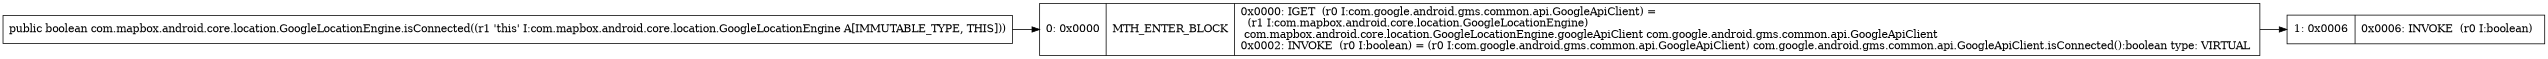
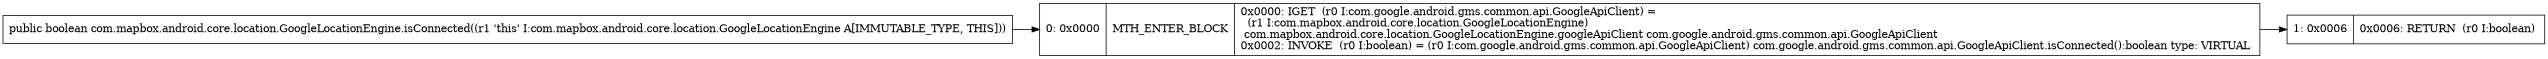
  digraph {
    rankdir=LR
    node [shape=record]
    n1 [label="{0\:\ 0x0000|MTH_ENTER_BLOCK\l|0x0000: IGET  (r0 I:com.google.android.gms.common.api.GoogleApiClient) = \l  (r1 I:com.mapbox.android.core.location.GoogleLocationEngine)\l com.mapbox.android.core.location.GoogleLocationEngine.googleApiClient com.google.android.gms.common.api.GoogleApiClient \l0x0002: INVOKE  (r0 I:boolean) = (r0 I:com.google.android.gms.common.api.GoogleApiClient) com.google.android.gms.common.api.GoogleApiClient.isConnected():boolean type: VIRTUAL \l}"]
-   n2 [label="{1\:\ 0x0006|0x0006: INVOKE  (r0 I:boolean) \l}"]
+   n2 [label="{1\:\ 0x0006|0x0006: RETURN  (r0 I:boolean) \l}"]
    n3 [label="{public boolean com.mapbox.android.core.location.GoogleLocationEngine.isConnected((r1 'this' I:com.mapbox.android.core.location.GoogleLocationEngine A[IMMUTABLE_TYPE, THIS])) }"]
    n1 -> n2
    n3 -> n1
  }
